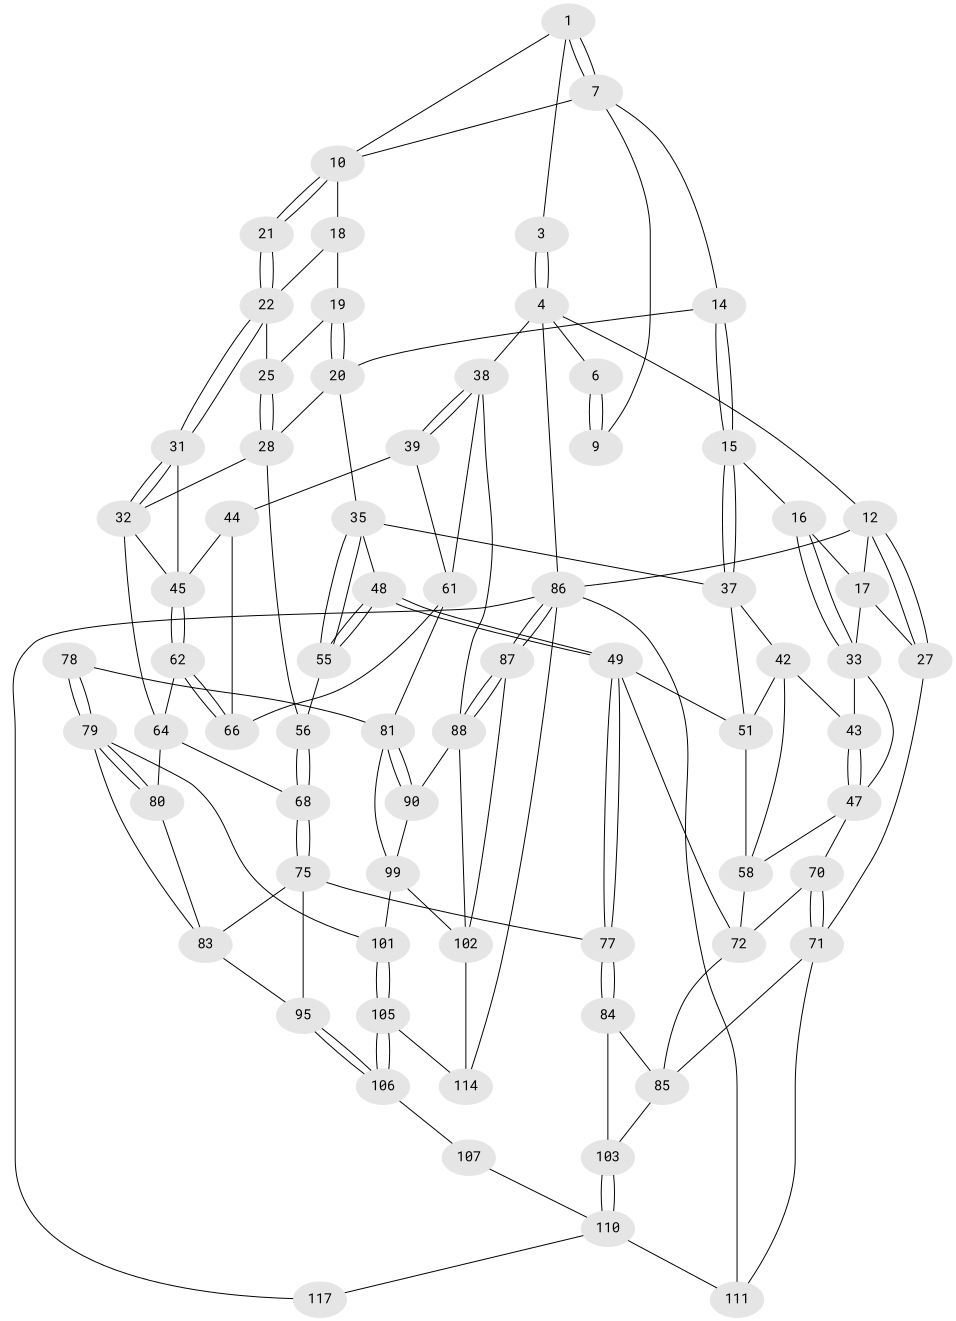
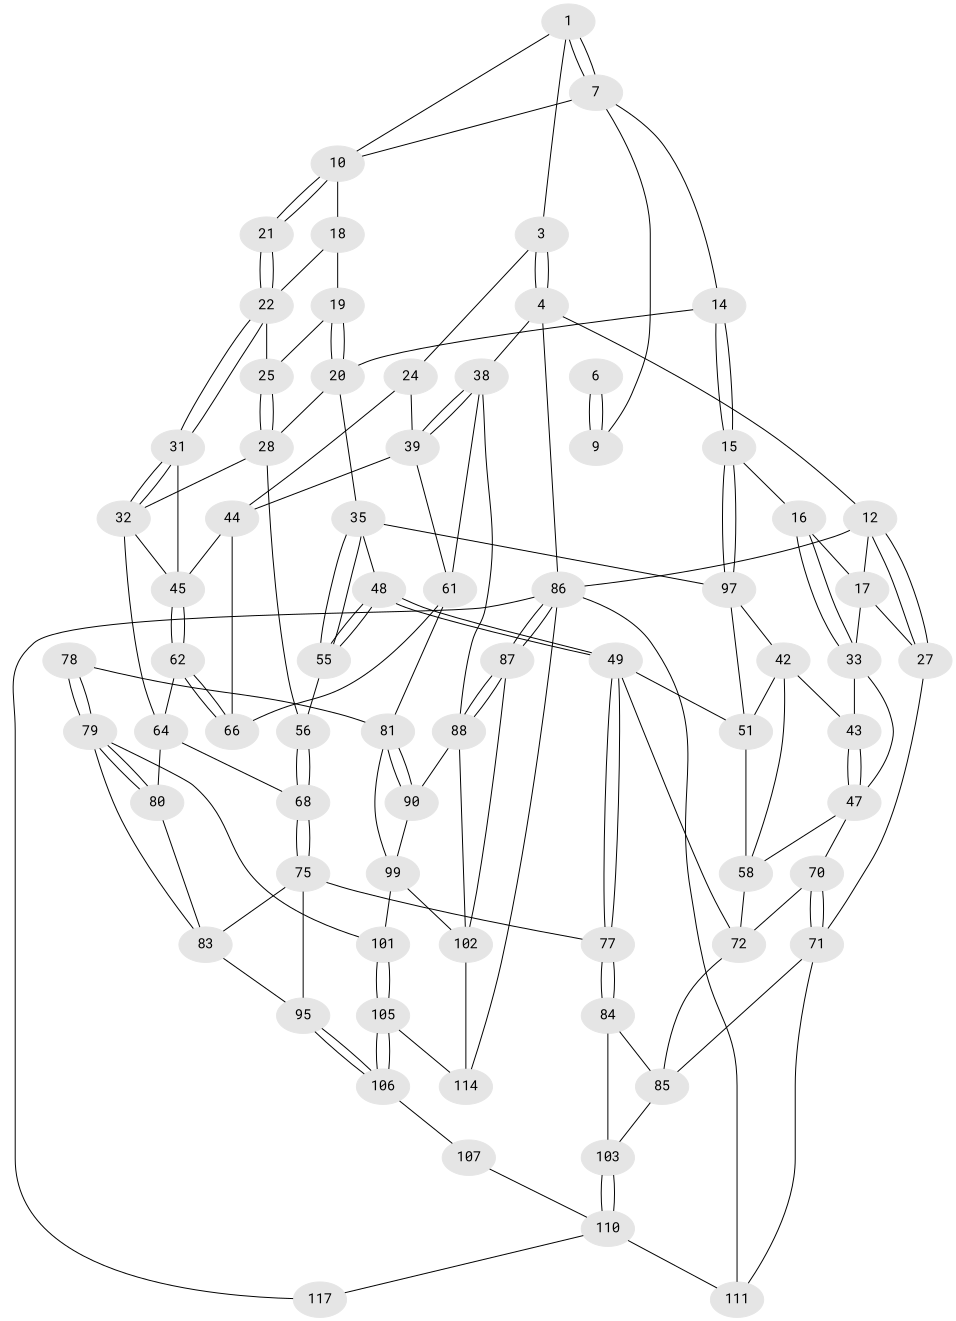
  graph {
    fontname="Roboto Mono"
    node [color=gray90 fontname="Roboto Mono" style=filled]
    edge [fontname="Roboto Mono"]
    1 [super="+2"]
    3
    7 [super="+8"]
    10 [super="+11"]
    4 [super="+5"]
+   24 [super="+40"]
    9
    14
    18
    21
    6
    12 [super="+13"]
    38 [super="+60"]
    86 [super="+112"]
    39 [super="+52"]
    44 [super="+53"]
    17 [super="+26"]
    27
    61 [super="+73"]
    88 [super="+89"]
    111 [super="+120"]
    87
    114 [super="+119"]
    117
    15
    20 [super="+30"]
    19
    22 [super="+23"]
    33 [super="+34"]
    71 [super="+92"]
    16
-   37 [super="+41"]
+   37 [super="+41" label=97]
    28 [super="+29"]
    35 [super="+36"]
    42 [super="+57"]
    51 [super="+65"]
    43
    47 [super="+59"]
    25
    31
    32 [super="+54"]
    56
    48
    55
    45 [super="+46"]
    66
    85 [super="+91"]
    64 [super="+67"]
    68
    62 [super="+63"]
    80
    58 [super="+69"]
    70
    49 [super="+50"]
    81 [super="+82"]
    90
    102 [super="+113"]
    72 [super="+74"]
    77
    84 [super="+98"]
    75 [super="+76"]
    99 [super="+100"]
    78
    79 [super="+93"]
    83 [super="+94"]
    95 [super="+96"]
    103 [super="+104"]
    106
    101
    105 [super="+115"]
    110 [super="+118"]
    107 [super="+109"]
    1 -- 3
    1 -- 7
    1 -- 7
    1 -- 10
    3 -- 4
    3 -- 4
+   3 -- 24
    7 -- 10
    7 -- 9
    7 -- 14
    10 -- 18
    10 -- 21
    10 -- 21
-   4 -- 6
    4 -- 12
    4 -- 38
    4 -- 86
+   24 -- 39
+   24 -- 44
    14 -- 15
    14 -- 15
    14 -- 20
    18 -- 19
    18 -- 22
    21 -- 22
    21 -- 22
    6 -- 9
    6 -- 9
    12 -- 86
    12 -- 17
    12 -- 27
    12 -- 27
    38 -- 39
    38 -- 39
    38 -- 61
    38 -- 88
    86 -- 111
    86 -- 87
    86 -- 87
    86 -- 114
    86 -- 117
    39 -- 44
    39 -- 61
    44 -- 45
    44 -- 66
    17 -- 27
    17 -- 33
    27 -- 71
    61 -- 66
    61 -- 81
    88 -- 90
    88 -- 102
    87 -- 88
    87 -- 88
    87 -- 102
    15 -- 16
    15 -- 37
    15 -- 37
    20 -- 28
    20 -- 35
    19 -- 20
    19 -- 20
    19 -- 25
    22 -- 25
    22 -- 31
    22 -- 31
    33 -- 43
    33 -- 47
    71 -- 111
    71 -- 85
    16 -- 17
    16 -- 33
    16 -- 33
    37 -- 42
    37 -- 51
    28 -- 32
    28 -- 56
    35 -- 37
    35 -- 48
    35 -- 55
    35 -- 55
    42 -- 51
    42 -- 43
    42 -- 58
    51 -- 58
    43 -- 47
    43 -- 47
    47 -- 58
    47 -- 70
    25 -- 28
    25 -- 28
    31 -- 32
    31 -- 32
    31 -- 45
    32 -- 45
    32 -- 64
    56 -- 68
    56 -- 68
    48 -- 55
    48 -- 55
    48 -- 49
    48 -- 49
    55 -- 56
    45 -- 62
    45 -- 62
    85 -- 103
    64 -- 68
    64 -- 80
    68 -- 75
    68 -- 75
    62 -- 66
    62 -- 66
    62 -- 64
    80 -- 83
    58 -- 72
    70 -- 71
    70 -- 71
    70 -- 72
    49 -- 51
    49 -- 72
    49 -- 77
    49 -- 77
    81 -- 90
    81 -- 90
    81 -- 99
    90 -- 99
    102 -- 114
    72 -- 85
    77 -- 84
    77 -- 84
    84 -- 85
    84 -- 103
    75 -- 77
    75 -- 83
    75 -- 95
    99 -- 102
    99 -- 101
    78 -- 81
    78 -- 79
    78 -- 79
    79 -- 80
    79 -- 80
    79 -- 83
    79 -- 101
    83 -- 95
    95 -- 106
    95 -- 106
    103 -- 110
    103 -- 110
    106 -- 107
    101 -- 105
    101 -- 105
    105 -- 114
    105 -- 106
    105 -- 106
    110 -- 111
    110 -- 117
    107 -- 110
  }
